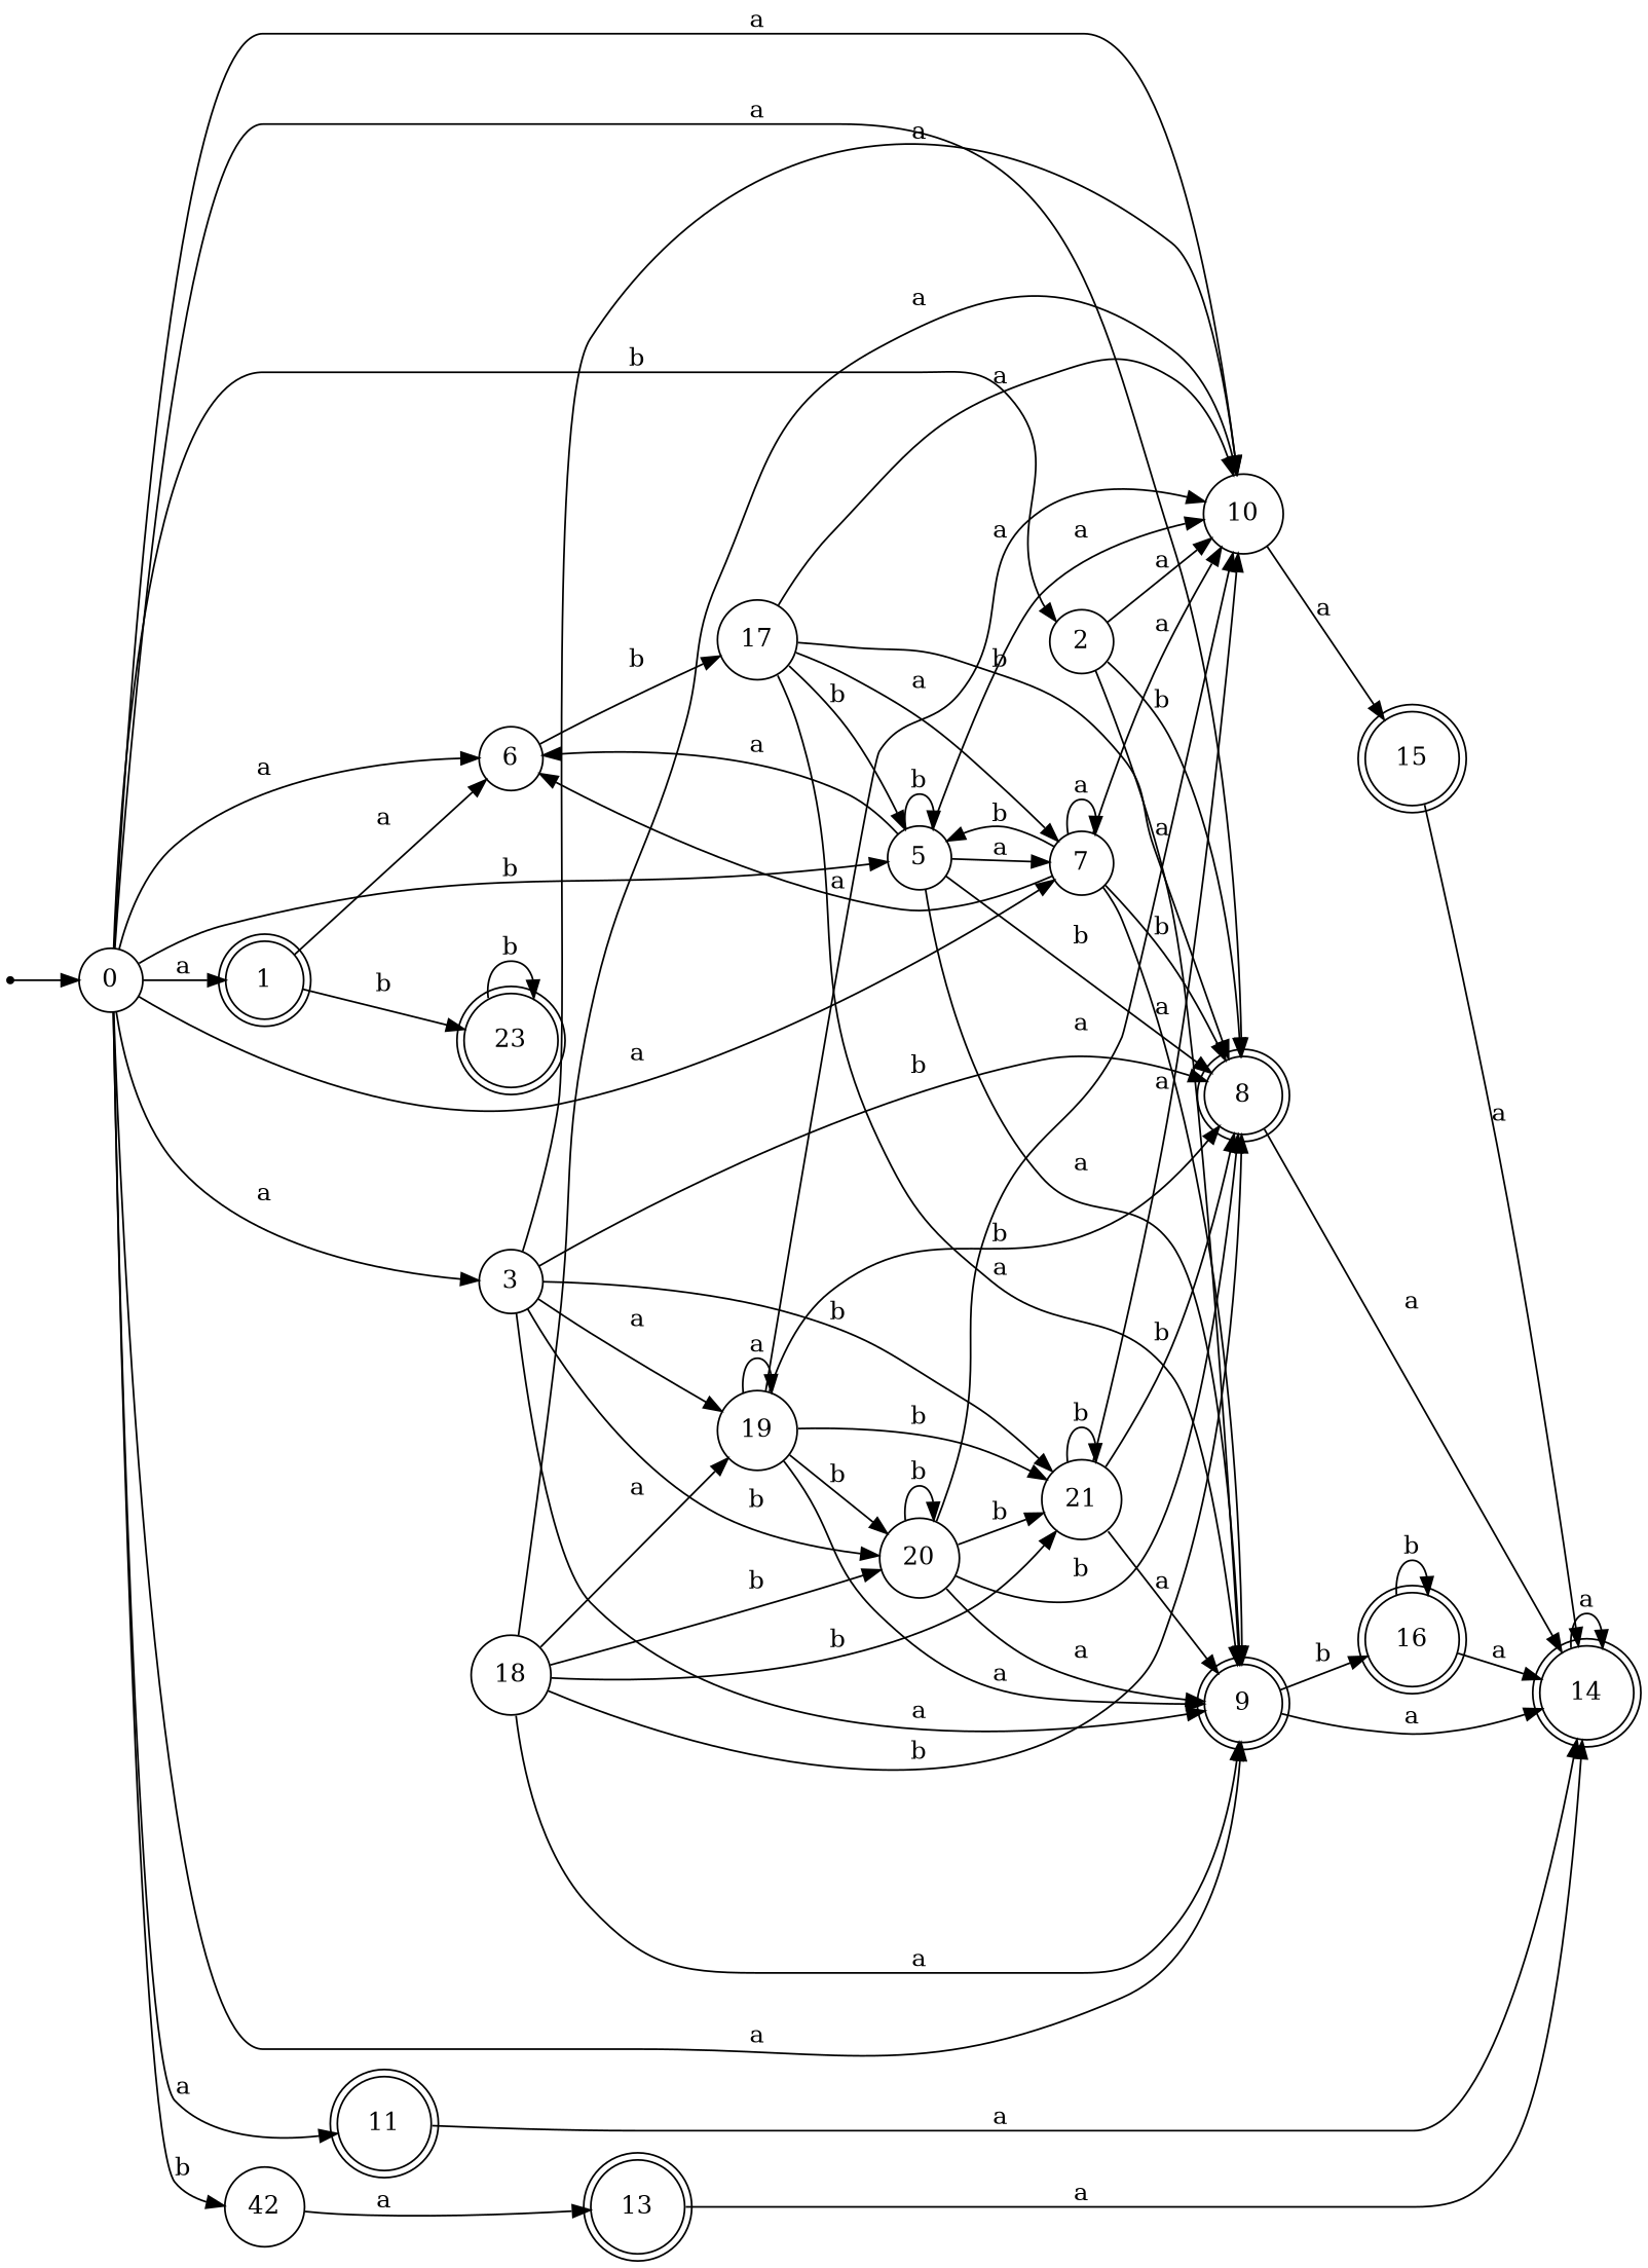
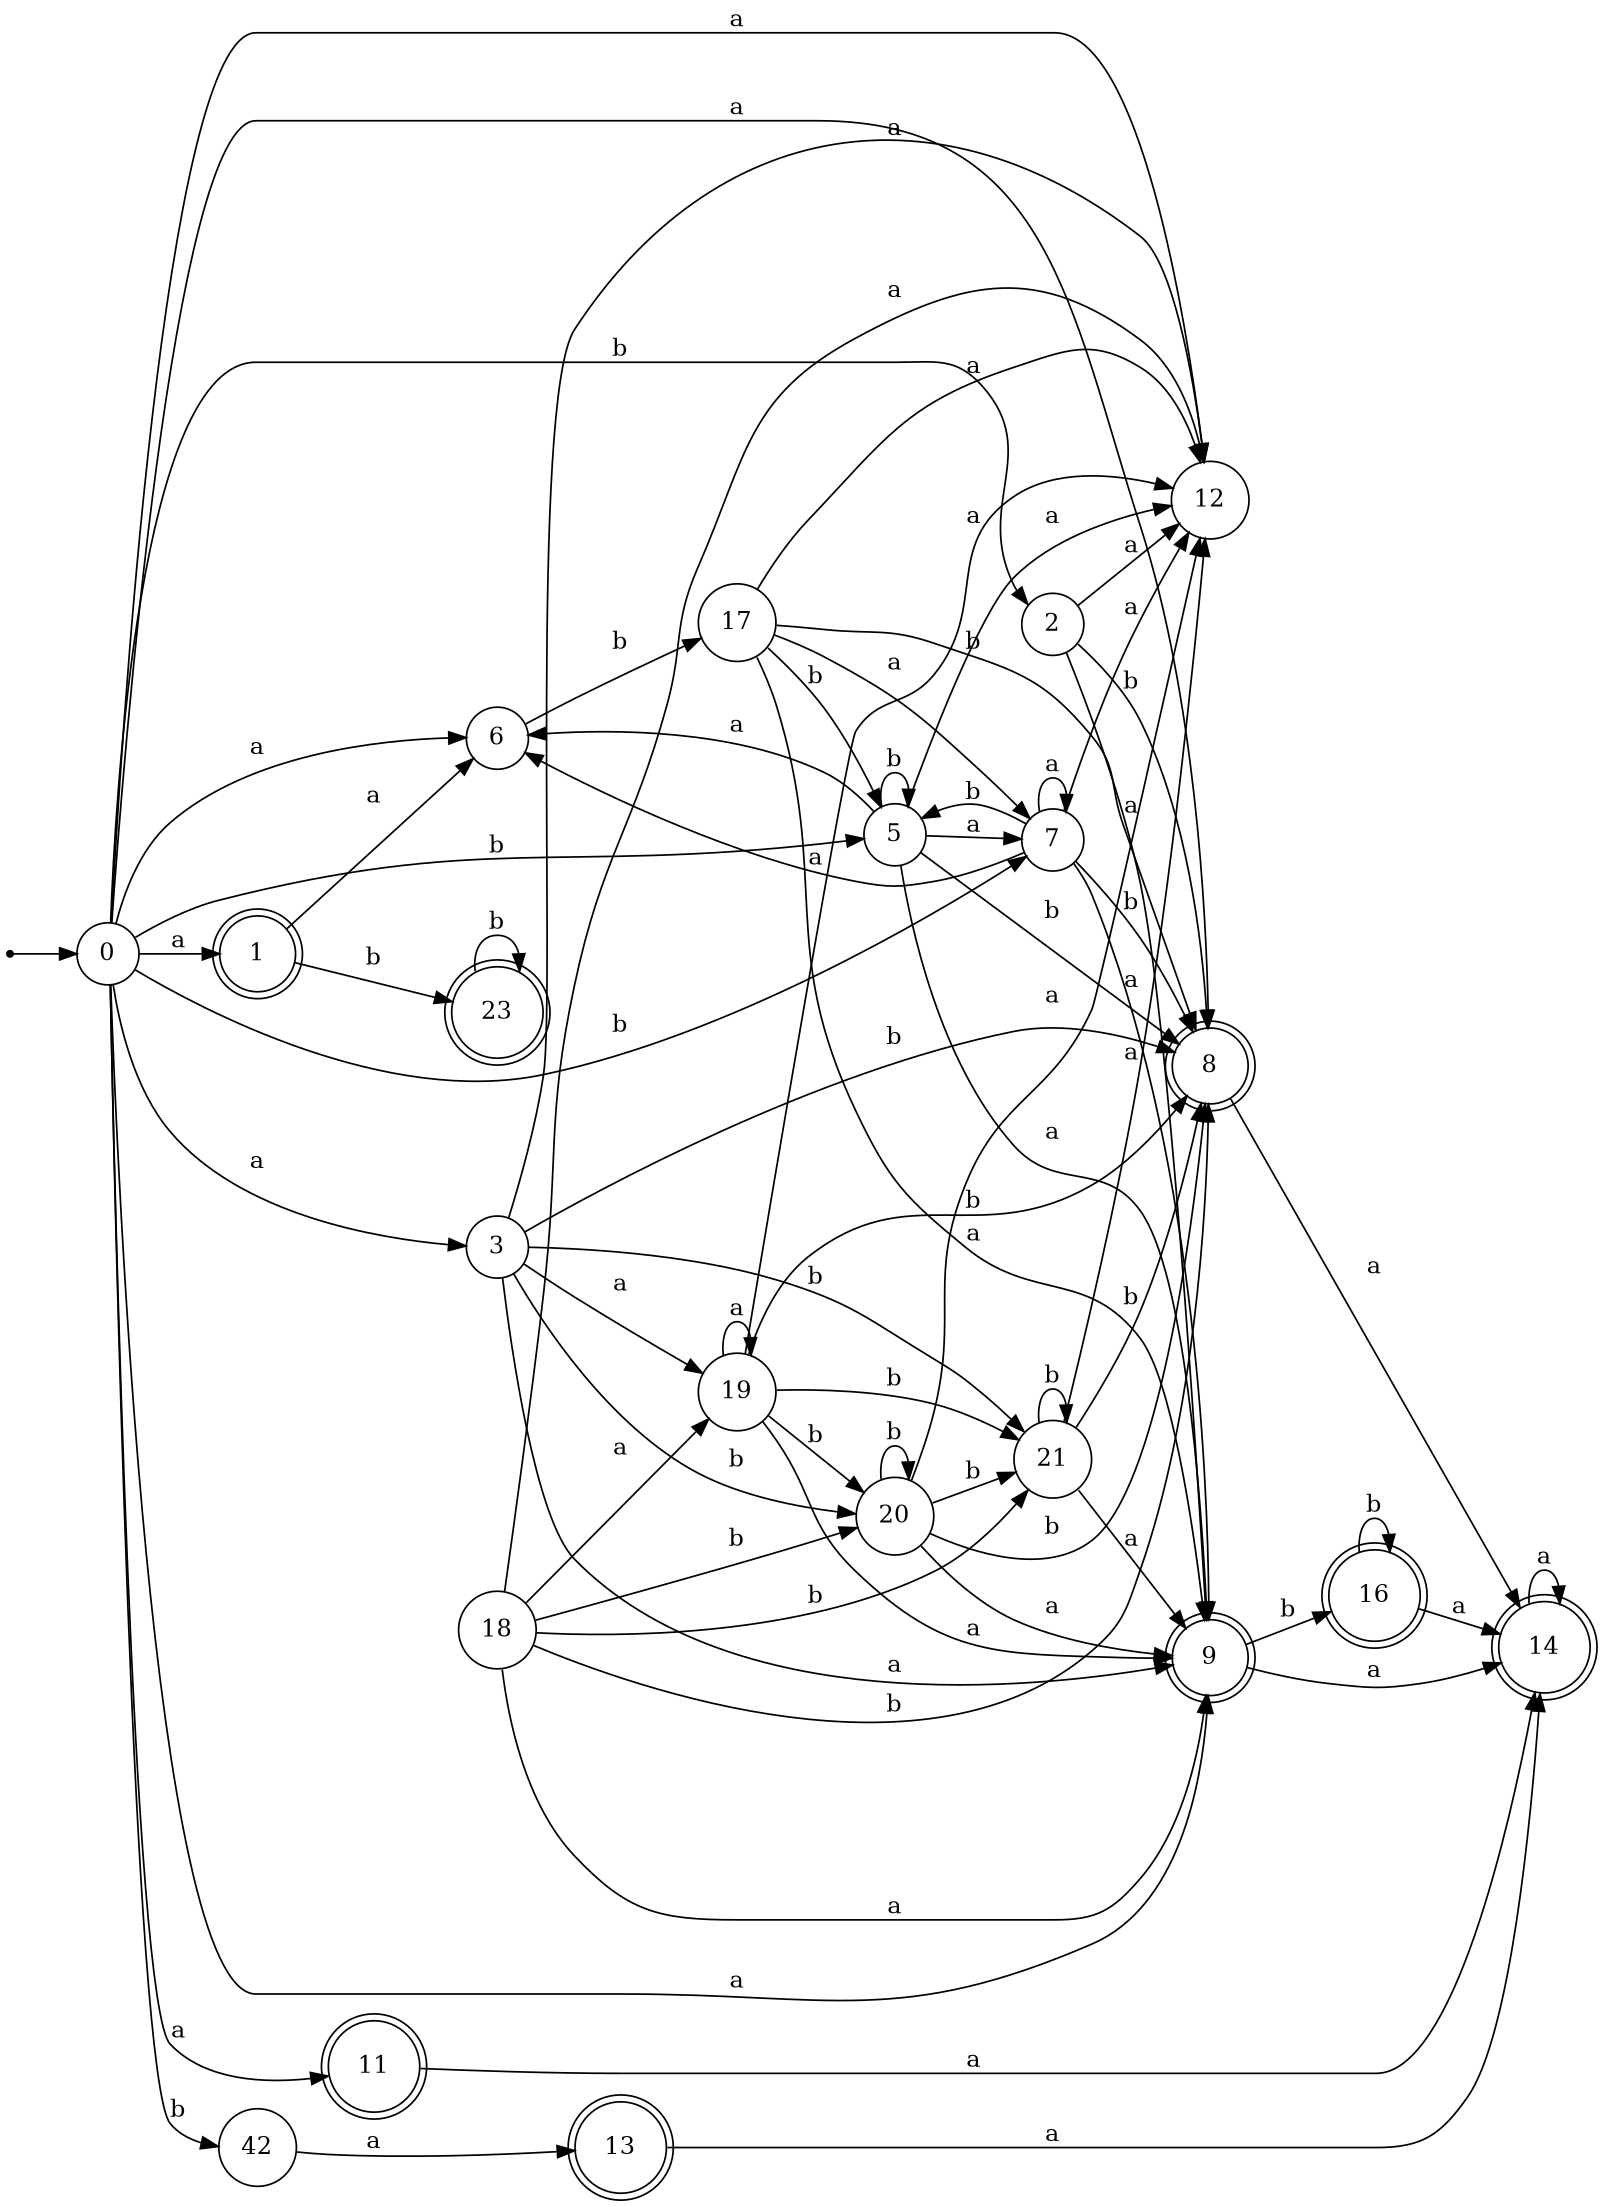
  digraph {
    rankdir=LR
    node [shape=circle]
    dummy0 [shape=point]
    0
    1 [shape=doublecircle]
    2
    3
    5
    6
    7
    8 [shape=doublecircle]
    9 [shape=doublecircle]
-   10
+   10 [label=12]
    11 [shape=doublecircle]
    n13 [label=42]
    n14 [label=23 shape=doublecircle]
    19
    20
    21
    17
    14 [shape=doublecircle]
    16 [shape=doublecircle]
-   15 [shape=doublecircle]
    13 [shape=doublecircle]
    18
    dummy0 -> 0
    0 -> 1 [label=a]
    0 -> 2 [label=b]
    0 -> 3 [label=a]
    0 -> 5 [label=b]
    0 -> 6 [label=a]
-   0 -> 7 [label=a]
+   0 -> 7 [label=b]
    0 -> 8 [label=a]
    0 -> 9 [label=a]
    0 -> 10 [label=a]
    0 -> 11 [label=a]
    0 -> n13 [label=b]
    1 -> 6 [label=a]
    1 -> n14 [label=b]
    2 -> 8 [label=b]
    2 -> 9 [label=a]
    2 -> 10 [label=a]
    3 -> 8 [label=b]
    3 -> 9 [label=a]
    3 -> 10 [label=a]
    3 -> 19 [label=a]
    3 -> 20 [label=b]
    3 -> 21 [label=b]
    5 -> 5 [label=b]
    5 -> 6 [label=a]
    5 -> 7 [label=a]
    5 -> 8 [label=b]
    5 -> 9 [label=a]
    5 -> 10 [label=a]
    6 -> 17 [label=b]
    7 -> 5 [label=b]
    7 -> 6 [label=a]
    7 -> 7 [label=a]
    7 -> 8 [label=b]
    7 -> 9 [label=a]
    7 -> 10 [label=a]
    8 -> 14 [label=a]
    9 -> 14 [label=a]
    9 -> 16 [label=b]
-   10 -> 15 [label=a]
    11 -> 14 [label=a]
    n13 -> 13 [label=a]
    n14 -> n14 [label=b]
    19 -> 8 [label=b]
    19 -> 9 [label=a]
    19 -> 10 [label=a]
    19 -> 19 [label=a]
    19 -> 20 [label=b]
    19 -> 21 [label=b]
    20 -> 8 [label=b]
    20 -> 9 [label=a]
    20 -> 10 [label=a]
    20 -> 20 [label=b]
    20 -> 21 [label=b]
    21 -> 8 [label=b]
    21 -> 9 [label=a]
    21 -> 10 [label=a]
    21 -> 21 [label=b]
    17 -> 5 [label=b]
    17 -> 7 [label=a]
    17 -> 8 [label=b]
    17 -> 9 [label=a]
    17 -> 10 [label=a]
    14 -> 14 [label=a]
    16 -> 14 [label=a]
    16 -> 16 [label=b]
-   15 -> 14 [label=a]
    13 -> 14 [label=a]
    18 -> 8 [label=b]
    18 -> 9 [label=a]
    18 -> 10 [label=a]
    18 -> 19 [label=a]
    18 -> 20 [label=b]
    18 -> 21 [label=b]
  }
